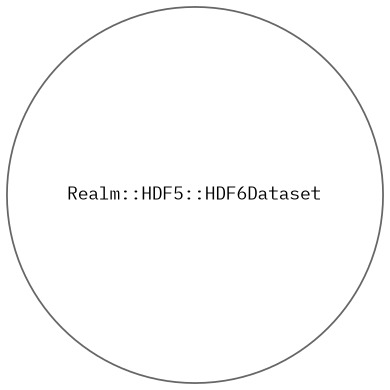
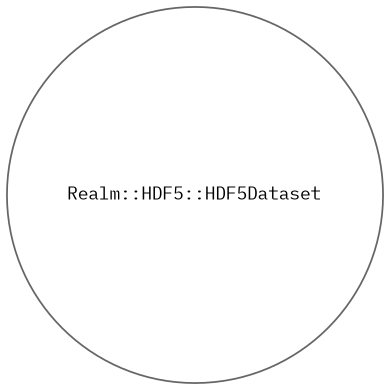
  digraph {
    rankdir=LR
    fontname="IBM Plex Mono"
-   n1 [color=gray40 fillcolor=white fontname="IBM Plex Mono" fontsize=10 height=0.2 label="Realm::HDF5::HDF6Dataset" shape=circle style=filled width=0.4]
+   n1 [color=gray40 fillcolor=white fontname="IBM Plex Mono" fontsize=10 height=0.2 label="Realm::HDF5::HDF5Dataset" shape=circle style=filled width=0.4]
  }
